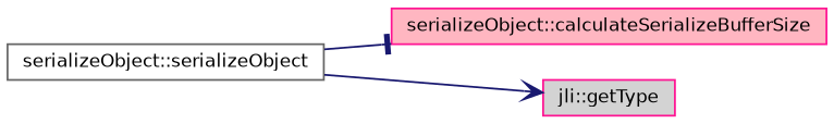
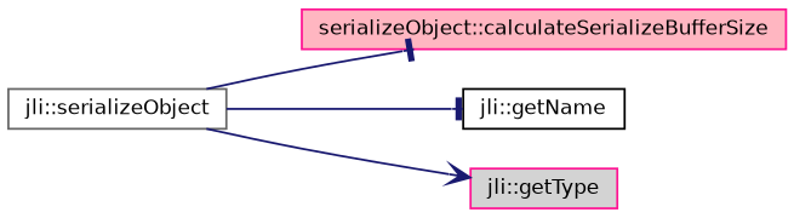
  digraph {
    rankdir=LR
    node [color=deeppink fillcolor=white fontname=Helvetica fontsize=10 shape=record style=filled]
    edge [arrowhead=tee color=midnightblue fontname=Helvetica fontsize=10 labelfontname=Helvetica labelfontsize=10 style=solid]
-   n1 [color=gray40 fontcolor=black height=0.2 label="serializeObject::serializeObject" width=0.4]
+   n1 [color=gray40 fontcolor=black height=0.2 label="jli::serializeObject" width=0.4]
    n2 [fillcolor=lightpink height=0.2 label="serializeObject::calculateSerializeBufferSize" width=0.4]
+   n3 [color=black height=0.2 label="jli::getName" width=0.4]
    n4 [fillcolor=lightgrey height=0.2 label="jli::getType" width=0.4]
    n1 -> n2
+   n1 -> n3
    n1 -> n4 [arrowhead=vee]
  }
